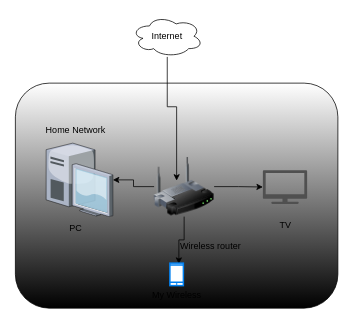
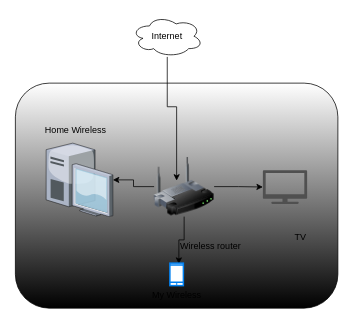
  <mxCell id="0" />
  <mxCell id="1" parent="0" />
  <mxCell id="2" value="" style="rounded=1;whiteSpace=wrap;html=1;gradientColor=default;glass=0;shadow=0;" vertex="1" parent="1"><mxGeometry x="20" y="110" width="430" height="300" as="geometry" /></mxCell>
  <mxCell id="3" style="edgeStyle=orthogonalEdgeStyle;rounded=0;orthogonalLoop=1;jettySize=auto;html=1;entryX=0.375;entryY=0.4;entryDx=0;entryDy=0;entryPerimeter=0;" edge="1" parent="1" source="4" target="10"><mxGeometry relative="1" as="geometry" /></mxCell>
  <mxCell id="4" value="Internet" style="ellipse;shape=cloud;whiteSpace=wrap;html=1;" vertex="1" parent="1"><mxGeometry x="175" y="20" width="95" height="55" as="geometry" /></mxCell>
- <mxCell id="5" value="&lt;div&gt;Home Network&lt;/div&gt;&lt;div&gt;&lt;br&gt;&lt;/div&gt;" style="text;html=1;align=center;verticalAlign=middle;resizable=0;points=[];autosize=1;strokeColor=none;fillColor=none;" vertex="1" parent="1"><mxGeometry x="50" y="160" width="100" height="40" as="geometry" /></mxCell>
+ <mxCell id="5" value="&lt;div&gt;Home Wireless&lt;/div&gt;&lt;div&gt;&lt;br&gt;&lt;/div&gt;" style="text;html=1;align=center;verticalAlign=middle;resizable=0;points=[];autosize=1;strokeColor=none;fillColor=none;" vertex="1" parent="1"><mxGeometry x="50" y="160" width="100" height="40" as="geometry" /></mxCell>
  <mxCell id="6" value="" style="verticalLabelPosition=bottom;sketch=0;aspect=fixed;html=1;verticalAlign=top;strokeColor=none;align=center;outlineConnect=0;shape=mxgraph.citrix.desktop;" vertex="1" parent="1"><mxGeometry x="61" y="190" width="89" height="98" as="geometry" /></mxCell>
- <mxCell id="7" value="PC" style="text;html=1;align=center;verticalAlign=middle;resizable=0;points=[];autosize=1;strokeColor=none;fillColor=none;" vertex="1" parent="1"><mxGeometry x="80" y="288" width="40" height="30" as="geometry" /></mxCell>
  <mxCell id="8" style="edgeStyle=orthogonalEdgeStyle;rounded=0;orthogonalLoop=1;jettySize=auto;html=1;" edge="1" parent="1" source="10" target="6"><mxGeometry relative="1" as="geometry" /></mxCell>
  <mxCell id="9" style="edgeStyle=orthogonalEdgeStyle;rounded=0;orthogonalLoop=1;jettySize=auto;html=1;" edge="1" parent="1" source="10" target="15"><mxGeometry relative="1" as="geometry" /></mxCell>
  <mxCell id="10" value="" style="image;html=1;image=img/lib/clip_art/networking/Wireless_Router_128x128.png" vertex="1" parent="1"><mxGeometry x="205" y="208" width="80" height="80" as="geometry" /></mxCell>
  <mxCell id="11" style="edgeStyle=orthogonalEdgeStyle;rounded=0;orthogonalLoop=1;jettySize=auto;html=1;entryX=0.665;entryY=0.031;entryDx=0;entryDy=0;entryPerimeter=0;" edge="1" parent="1" source="10" target="13"><mxGeometry relative="1" as="geometry" /></mxCell>
  <mxCell id="12" value="Wireless router" style="text;html=1;align=center;verticalAlign=middle;resizable=0;points=[];autosize=1;strokeColor=none;fillColor=none;" vertex="1" parent="1"><mxGeometry x="230" y="313" width="100" height="30" as="geometry" /></mxCell>
  <mxCell id="13" value="" style="html=1;verticalLabelPosition=bottom;align=center;labelBackgroundColor=#ffffff;verticalAlign=top;strokeWidth=2;strokeColor=#0080F0;shadow=0;dashed=0;shape=mxgraph.ios7.icons.smartphone;" vertex="1" parent="1"><mxGeometry x="226" y="350" width="18" height="30" as="geometry" /></mxCell>
  <mxCell id="14" value="&lt;div&gt;My Wireless&lt;/div&gt;&lt;div&gt;&lt;br&gt;&lt;/div&gt;" style="text;html=1;align=center;verticalAlign=middle;resizable=0;points=[];autosize=1;strokeColor=none;fillColor=none;" vertex="1" parent="1"><mxGeometry x="195" y="380" width="80" height="40" as="geometry" /></mxCell>
  <mxCell id="15" value="" style="sketch=0;pointerEvents=1;shadow=0;dashed=0;html=1;strokeColor=none;fillColor=#505050;labelPosition=center;verticalLabelPosition=bottom;verticalAlign=top;outlineConnect=0;align=center;shape=mxgraph.office.devices.tv;" vertex="1" parent="1"><mxGeometry x="350" y="226" width="59" height="45" as="geometry" /></mxCell>
- <mxCell id="16" value="TV" style="text;html=1;align=center;verticalAlign=middle;resizable=0;points=[];autosize=1;strokeColor=none;fillColor=none;" vertex="1" parent="1"><mxGeometry x="359.5" y="285" width="40" height="30" as="geometry" /></mxCell>
+ <mxCell id="16" value="TV" style="text;html=1;align=center;verticalAlign=middle;resizable=0;points=[];autosize=1;strokeColor=none;fillColor=none;" vertex="1" parent="1"><mxGeometry x="379.5" y="300" width="40" height="30" as="geometry" /></mxCell>
